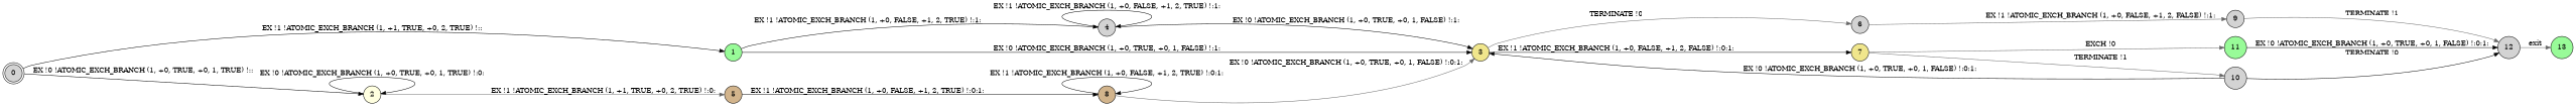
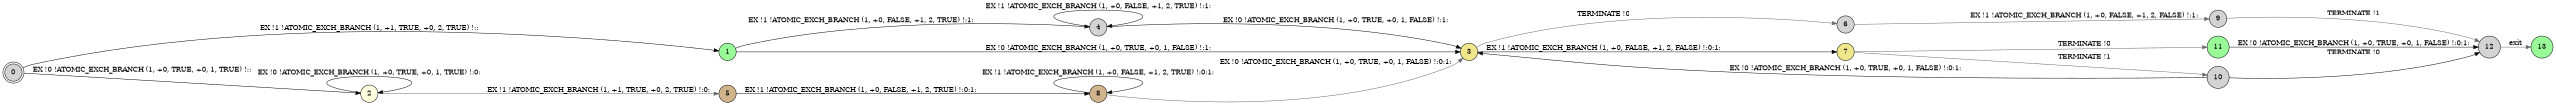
  digraph {
    rankdir=LR
    node [fillcolor=lightgrey shape=circle style=filled]
    edge [color=black]
    0 [peripheries=2]
    1 [fillcolor=palegreen]
    2 [fillcolor=lightyellow]
    3 [fillcolor=khaki]
    4
    5 [fillcolor=tan]
    6
    7 [fillcolor=khaki]
    8 [fillcolor=tan]
    9
    10
    11 [fillcolor=palegreen]
    12
    13 [fillcolor=palegreen]
    0 -> 1 [label="EX !1 !ATOMIC_EXCH_BRANCH (1, +1, TRUE, +0, 2, TRUE) !::"]
    0 -> 2 [label="EX !0 !ATOMIC_EXCH_BRANCH (1, +0, TRUE, +0, 1, TRUE) !::"]
    1 -> 3 [label="EX !0 !ATOMIC_EXCH_BRANCH (1, +0, TRUE, +0, 1, FALSE) !:1:"]
    1 -> 4 [label="EX !1 !ATOMIC_EXCH_BRANCH (1, +0, FALSE, +1, 2, TRUE) !:1:"]
    2 -> 2 [label="EX !0 !ATOMIC_EXCH_BRANCH (1, +0, TRUE, +0, 1, TRUE) !:0:"]
    2 -> 5 [color=gray40 label="EX !1 !ATOMIC_EXCH_BRANCH (1, +1, TRUE, +0, 2, TRUE) !:0:"]
    3 -> 6 [color=gray40 label="TERMINATE !0"]
    3 -> 7 [label="EX !1 !ATOMIC_EXCH_BRANCH (1, +0, FALSE, +1, 2, FALSE) !:0:1:"]
    4 -> 3 [label="EX !0 !ATOMIC_EXCH_BRANCH (1, +0, TRUE, +0, 1, FALSE) !:1:"]
    4 -> 4 [label="EX !1 !ATOMIC_EXCH_BRANCH (1, +0, FALSE, +1, 2, TRUE) !:1:"]
    5 -> 8 [label="EX !1 !ATOMIC_EXCH_BRANCH (1, +0, FALSE, +1, 2, TRUE) !:0:1:"]
    6 -> 9 [color=gray40 label="EX !1 !ATOMIC_EXCH_BRANCH (1, +0, FALSE, +1, 2, FALSE) !:1:"]
    7 -> 10 [color=gray40 label="TERMINATE !1"]
-   7 -> 11 [color=gray40 label="EXCH !0"]
+   7 -> 11 [color=gray40 label="TERMINATE !0"]
    8 -> 3 [color=gray40 label="EX !0 !ATOMIC_EXCH_BRANCH (1, +0, TRUE, +0, 1, FALSE) !:0:1:"]
    8 -> 8 [label="EX !1 !ATOMIC_EXCH_BRANCH (1, +0, FALSE, +1, 2, TRUE) !:0:1:"]
    9 -> 12 [color=gray40 label="TERMINATE !1"]
    10 -> 3 [label="EX !0 !ATOMIC_EXCH_BRANCH (1, +0, TRUE, +0, 1, FALSE) !:0:1:"]
    10 -> 12 [label="TERMINATE !0"]
    11 -> 12 [label="EX !0 !ATOMIC_EXCH_BRANCH (1, +0, TRUE, +0, 1, FALSE) !:0:1:"]
    12 -> 13 [color=gray40 label=exit]
  }
